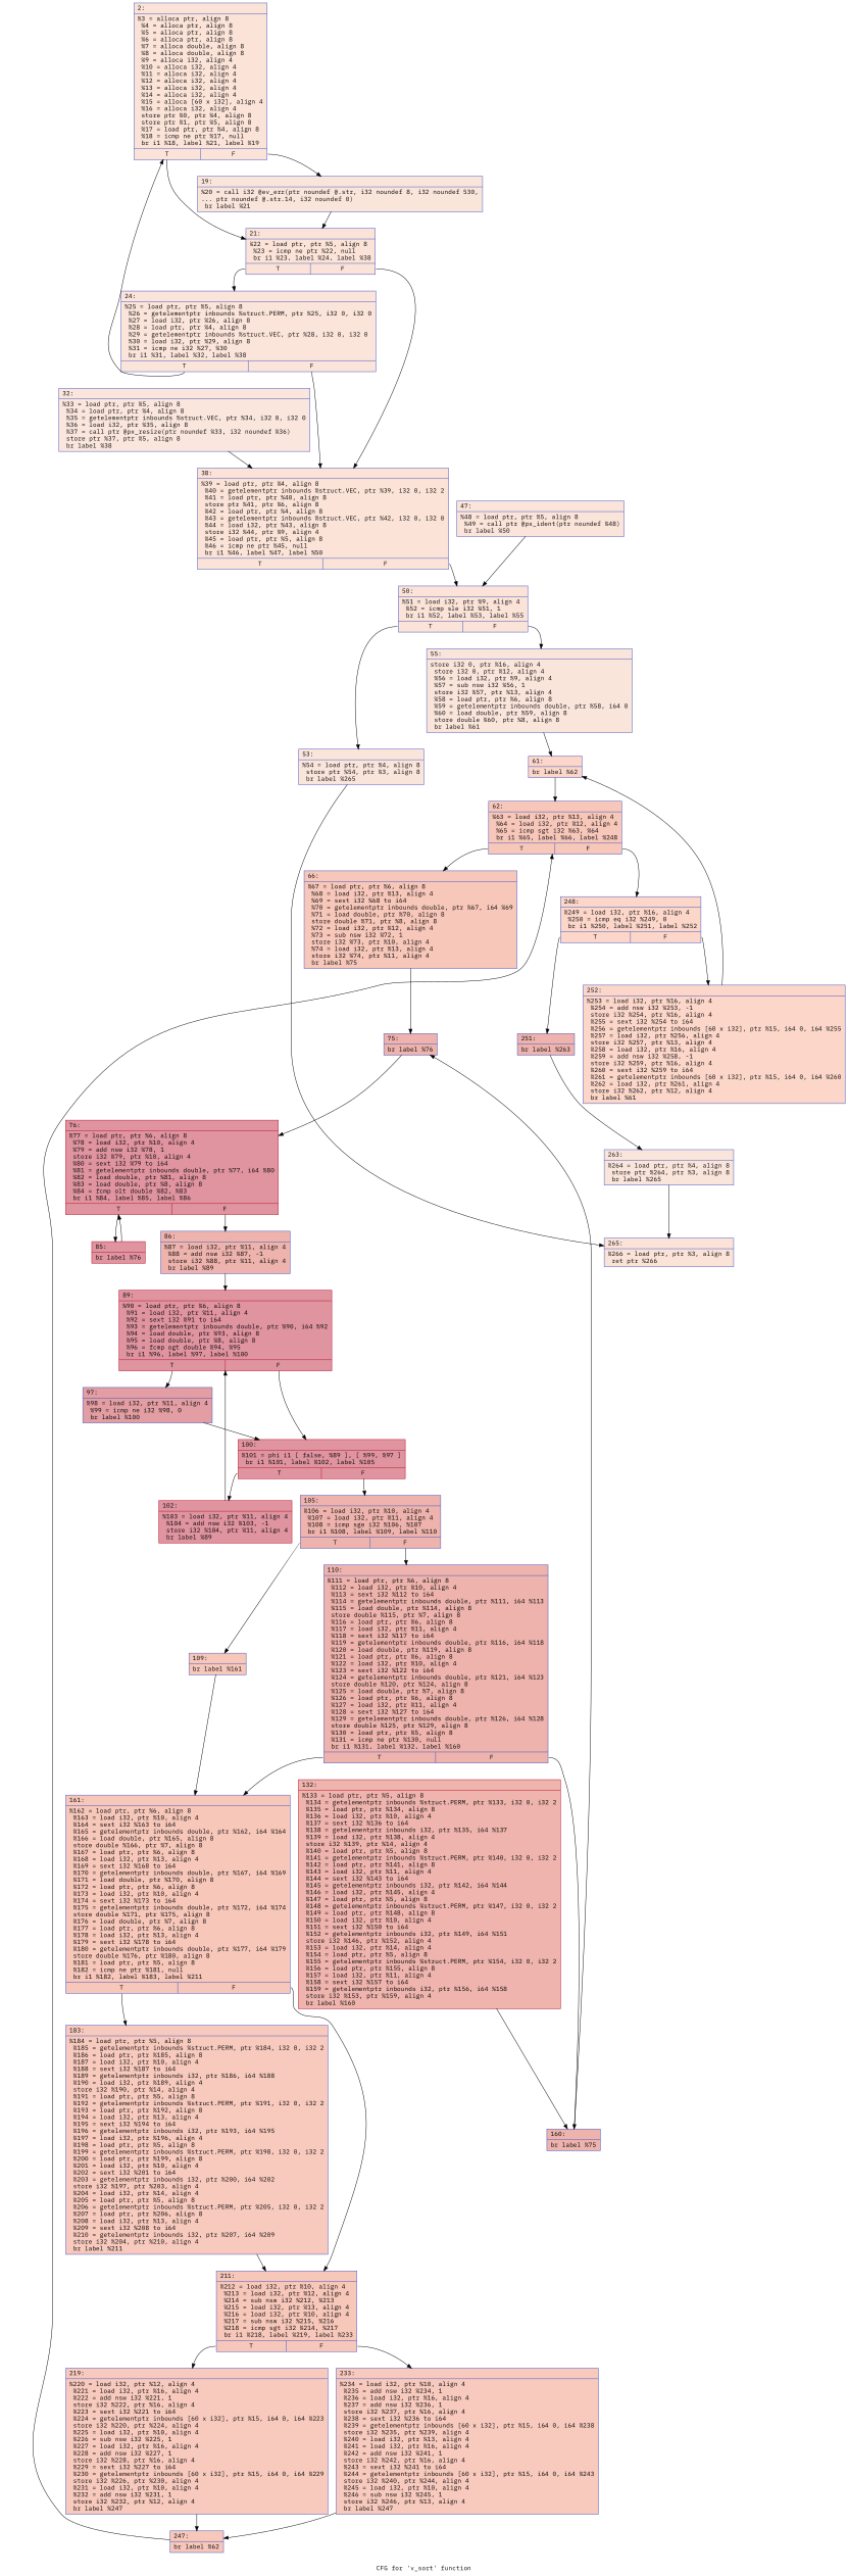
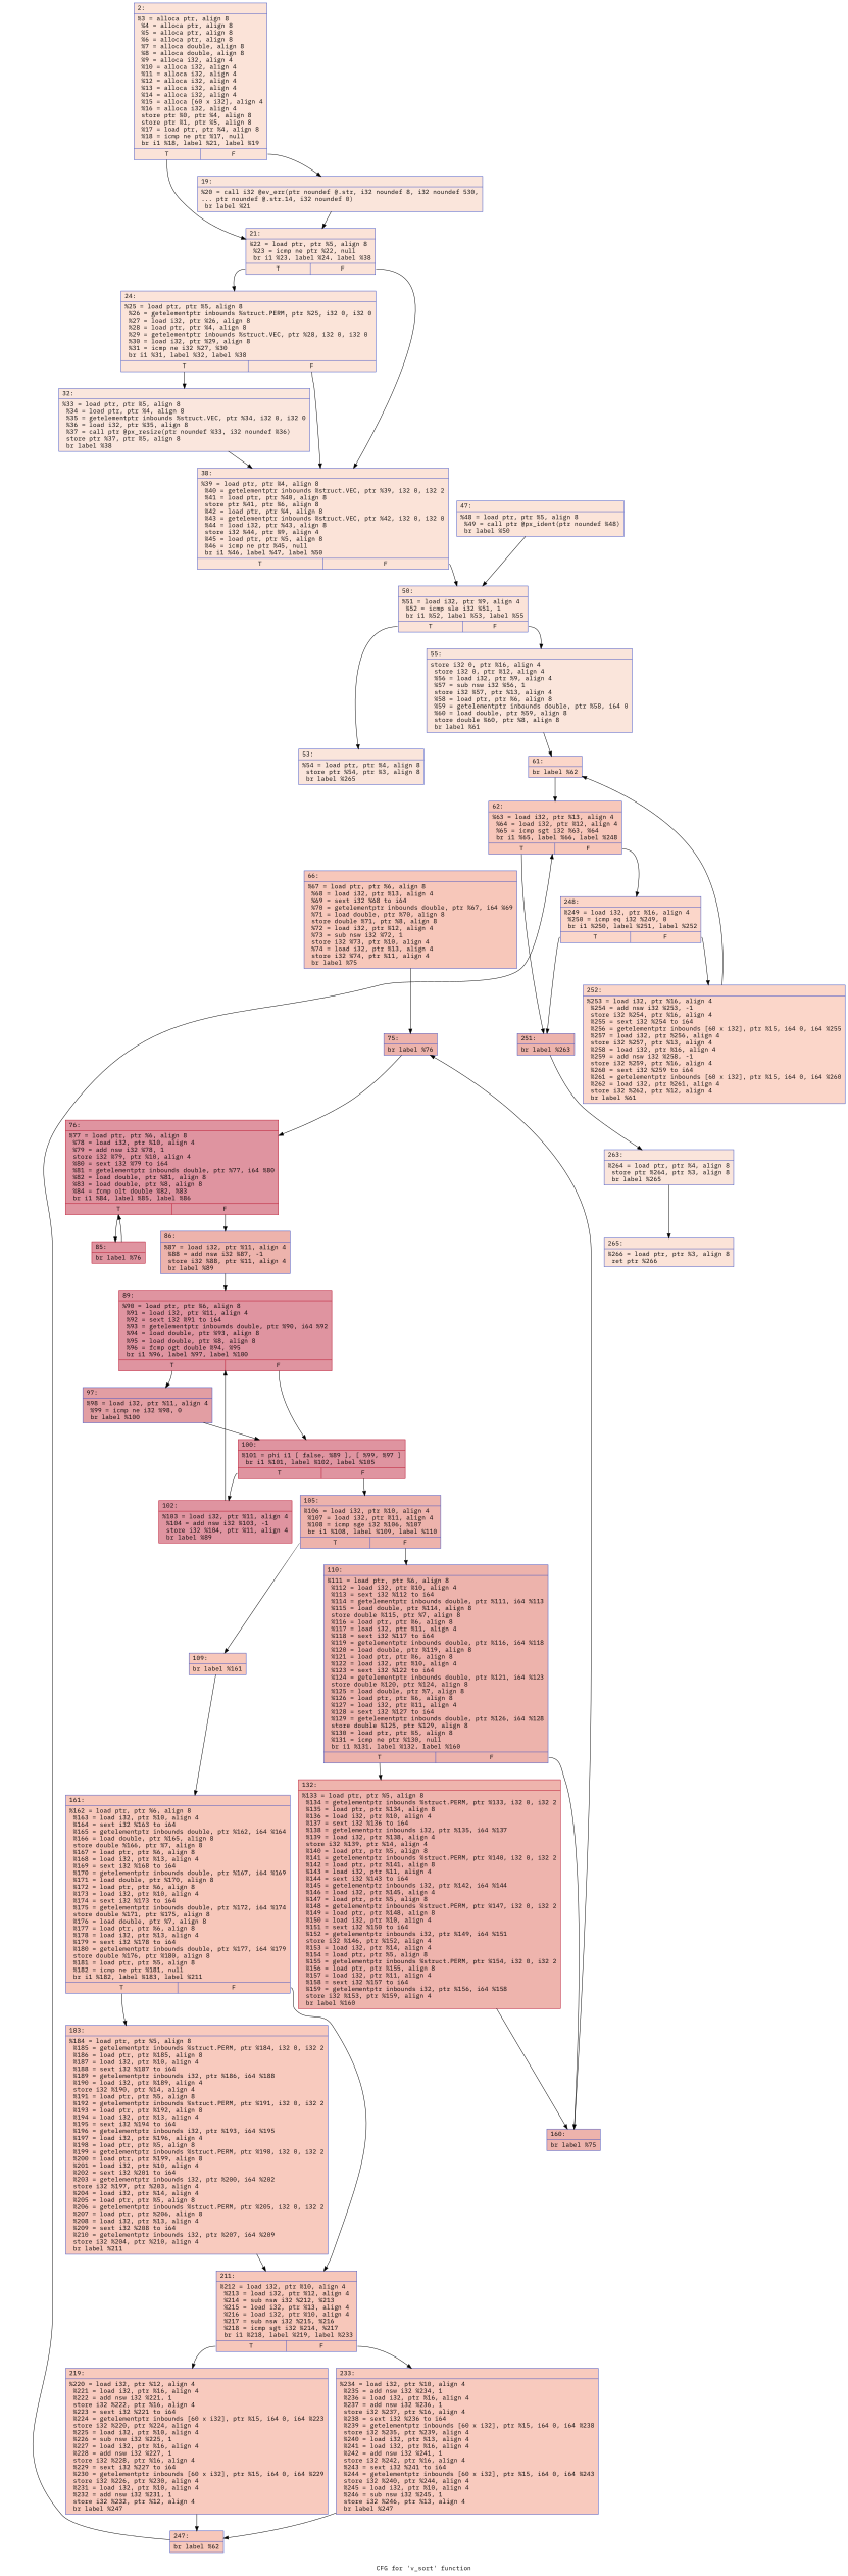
  digraph {
    fontname="IBM Plex Mono"
    label="CFG for 'v_sort' function"
    node [color="#3d50c3ff" fillcolor="#ec7f6370" fontname="IBM Plex Mono" shape=record style=filled]
    edge [fontname="IBM Plex Mono"]
    n1 [fillcolor="#f6bfa670" label="{2:\l|  %3 = alloca ptr, align 8\l  %4 = alloca ptr, align 8\l  %5 = alloca ptr, align 8\l  %6 = alloca ptr, align 8\l  %7 = alloca double, align 8\l  %8 = alloca double, align 8\l  %9 = alloca i32, align 4\l  %10 = alloca i32, align 4\l  %11 = alloca i32, align 4\l  %12 = alloca i32, align 4\l  %13 = alloca i32, align 4\l  %14 = alloca i32, align 4\l  %15 = alloca [60 x i32], align 4\l  %16 = alloca i32, align 4\l  store ptr %0, ptr %4, align 8\l  store ptr %1, ptr %5, align 8\l  %17 = load ptr, ptr %4, align 8\l  %18 = icmp ne ptr %17, null\l  br i1 %18, label %21, label %19\l|{<s0>T|<s1>F}}"]
    n2 [fillcolor="#f6bfa670" label="{21:\l|  %22 = load ptr, ptr %5, align 8\l  %23 = icmp ne ptr %22, null\l  br i1 %23, label %24, label %38\l|{<s0>T|<s1>F}}"]
    n3 [fillcolor="#f4c5ad70" label="{19:\l|  %20 = call i32 @ev_err(ptr noundef @.str, i32 noundef 8, i32 noundef 530,\l... ptr noundef @.str.14, i32 noundef 0)\l  br label %21\l}"]
    n4 [fillcolor="#f5c1a970" label="{24:\l|  %25 = load ptr, ptr %5, align 8\l  %26 = getelementptr inbounds %struct.PERM, ptr %25, i32 0, i32 0\l  %27 = load i32, ptr %26, align 8\l  %28 = load ptr, ptr %4, align 8\l  %29 = getelementptr inbounds %struct.VEC, ptr %28, i32 0, i32 0\l  %30 = load i32, ptr %29, align 8\l  %31 = icmp ne i32 %27, %30\l  br i1 %31, label %32, label %38\l|{<s0>T|<s1>F}}"]
    n5 [fillcolor="#f6bfa670" label="{38:\l|  %39 = load ptr, ptr %4, align 8\l  %40 = getelementptr inbounds %struct.VEC, ptr %39, i32 0, i32 2\l  %41 = load ptr, ptr %40, align 8\l  store ptr %41, ptr %6, align 8\l  %42 = load ptr, ptr %4, align 8\l  %43 = getelementptr inbounds %struct.VEC, ptr %42, i32 0, i32 0\l  %44 = load i32, ptr %43, align 8\l  store i32 %44, ptr %9, align 4\l  %45 = load ptr, ptr %5, align 8\l  %46 = icmp ne ptr %45, null\l  br i1 %46, label %47, label %50\l|{<s0>T|<s1>F}}"]
    n6 [fillcolor="#f3c7b170" label="{32:\l|  %33 = load ptr, ptr %5, align 8\l  %34 = load ptr, ptr %4, align 8\l  %35 = getelementptr inbounds %struct.VEC, ptr %34, i32 0, i32 0\l  %36 = load i32, ptr %35, align 8\l  %37 = call ptr @px_resize(ptr noundef %33, i32 noundef %36)\l  store ptr %37, ptr %5, align 8\l  br label %38\l}"]
    n7 [fillcolor="#f6bfa670" label="{50:\l|  %51 = load i32, ptr %9, align 4\l  %52 = icmp sle i32 %51, 1\l  br i1 %52, label %53, label %55\l|{<s0>T|<s1>F}}"]
    n8 [fillcolor="#f5c1a970" label="{47:\l|  %48 = load ptr, ptr %5, align 8\l  %49 = call ptr @px_ident(ptr noundef %48)\l  br label %50\l}"]
    n9 [fillcolor="#f4c5ad70" label="{53:\l|  %54 = load ptr, ptr %4, align 8\l  store ptr %54, ptr %3, align 8\l  br label %265\l}"]
    n10 [fillcolor="#f4c5ad70" label="{55:\l|  store i32 0, ptr %16, align 4\l  store i32 0, ptr %12, align 4\l  %56 = load i32, ptr %9, align 4\l  %57 = sub nsw i32 %56, 1\l  store i32 %57, ptr %13, align 4\l  %58 = load ptr, ptr %6, align 8\l  %59 = getelementptr inbounds double, ptr %58, i64 0\l  %60 = load double, ptr %59, align 8\l  store double %60, ptr %8, align 8\l  br label %61\l}"]
    n11 [fillcolor="#f6bfa670" label="{265:\l|  %266 = load ptr, ptr %3, align 8\l  ret ptr %266\l}"]
    n12 [fillcolor="#f6a38570" label="{61:\l|  br label %62\l}"]
    n13 [label="{62:\l|  %63 = load i32, ptr %13, align 4\l  %64 = load i32, ptr %12, align 4\l  %65 = icmp sgt i32 %63, %64\l  br i1 %65, label %66, label %248\l|{<s0>T|<s1>F}}"]
    n14 [label="{66:\l|  %67 = load ptr, ptr %6, align 8\l  %68 = load i32, ptr %13, align 4\l  %69 = sext i32 %68 to i64\l  %70 = getelementptr inbounds double, ptr %67, i64 %69\l  %71 = load double, ptr %70, align 8\l  store double %71, ptr %8, align 8\l  %72 = load i32, ptr %12, align 4\l  %73 = sub nsw i32 %72, 1\l  store i32 %73, ptr %10, align 4\l  %74 = load i32, ptr %13, align 4\l  store i32 %74, ptr %11, align 4\l  br label %75\l}"]
    n15 [fillcolor="#f6a38570" label="{248:\l|  %249 = load i32, ptr %16, align 4\l  %250 = icmp eq i32 %249, 0\l  br i1 %250, label %251, label %252\l|{<s0>T|<s1>F}}"]
    n16 [fillcolor="#d6524470" label="{75:\l|  br label %76\l}"]
    n17 [fillcolor="#d6524470" label="{251:\l|  br label %263\l}"]
    n18 [fillcolor="#f6a38570" label="{252:\l|  %253 = load i32, ptr %16, align 4\l  %254 = add nsw i32 %253, -1\l  store i32 %254, ptr %16, align 4\l  %255 = sext i32 %254 to i64\l  %256 = getelementptr inbounds [60 x i32], ptr %15, i64 0, i64 %255\l  %257 = load i32, ptr %256, align 4\l  store i32 %257, ptr %13, align 4\l  %258 = load i32, ptr %16, align 4\l  %259 = add nsw i32 %258, -1\l  store i32 %259, ptr %16, align 4\l  %260 = sext i32 %259 to i64\l  %261 = getelementptr inbounds [60 x i32], ptr %15, i64 0, i64 %260\l  %262 = load i32, ptr %261, align 4\l  store i32 %262, ptr %12, align 4\l  br label %61\l}"]
    n19 [color="#b70d28ff" fillcolor="#b70d2870" label="{76:\l|  %77 = load ptr, ptr %6, align 8\l  %78 = load i32, ptr %10, align 4\l  %79 = add nsw i32 %78, 1\l  store i32 %79, ptr %10, align 4\l  %80 = sext i32 %79 to i64\l  %81 = getelementptr inbounds double, ptr %77, i64 %80\l  %82 = load double, ptr %81, align 8\l  %83 = load double, ptr %8, align 8\l  %84 = fcmp olt double %82, %83\l  br i1 %84, label %85, label %86\l|{<s0>T|<s1>F}}"]
    n20 [fillcolor="#f4c5ad70" label="{263:\l|  %264 = load ptr, ptr %4, align 8\l  store ptr %264, ptr %3, align 8\l  br label %265\l}"]
    n21 [color="#b70d28ff" fillcolor="#b70d2870" label="{85:\l|  br label %76\l}"]
    n22 [fillcolor="#d6524470" label="{86:\l|  %87 = load i32, ptr %11, align 4\l  %88 = add nsw i32 %87, -1\l  store i32 %88, ptr %11, align 4\l  br label %89\l}"]
    n23 [color="#b70d28ff" fillcolor="#b70d2870" label="{89:\l|  %90 = load ptr, ptr %6, align 8\l  %91 = load i32, ptr %11, align 4\l  %92 = sext i32 %91 to i64\l  %93 = getelementptr inbounds double, ptr %90, i64 %92\l  %94 = load double, ptr %93, align 8\l  %95 = load double, ptr %8, align 8\l  %96 = fcmp ogt double %94, %95\l  br i1 %96, label %97, label %100\l|{<s0>T|<s1>F}}"]
    n24 [fillcolor="#be242e70" label="{97:\l|  %98 = load i32, ptr %11, align 4\l  %99 = icmp ne i32 %98, 0\l  br label %100\l}"]
    n25 [color="#b70d28ff" fillcolor="#b70d2870" label="{100:\l|  %101 = phi i1 [ false, %89 ], [ %99, %97 ]\l  br i1 %101, label %102, label %105\l|{<s0>T|<s1>F}}"]
    n26 [color="#b70d28ff" fillcolor="#b70d2870" label="{102:\l|  %103 = load i32, ptr %11, align 4\l  %104 = add nsw i32 %103, -1\l  store i32 %104, ptr %11, align 4\l  br label %89\l}"]
    n27 [fillcolor="#d6524470" label="{105:\l|  %106 = load i32, ptr %10, align 4\l  %107 = load i32, ptr %11, align 4\l  %108 = icmp sge i32 %106, %107\l  br i1 %108, label %109, label %110\l|{<s0>T|<s1>F}}"]
    n28 [label="{109:\l|  br label %161\l}"]
    n29 [fillcolor="#d6524470" label="{110:\l|  %111 = load ptr, ptr %6, align 8\l  %112 = load i32, ptr %10, align 4\l  %113 = sext i32 %112 to i64\l  %114 = getelementptr inbounds double, ptr %111, i64 %113\l  %115 = load double, ptr %114, align 8\l  store double %115, ptr %7, align 8\l  %116 = load ptr, ptr %6, align 8\l  %117 = load i32, ptr %11, align 4\l  %118 = sext i32 %117 to i64\l  %119 = getelementptr inbounds double, ptr %116, i64 %118\l  %120 = load double, ptr %119, align 8\l  %121 = load ptr, ptr %6, align 8\l  %122 = load i32, ptr %10, align 4\l  %123 = sext i32 %122 to i64\l  %124 = getelementptr inbounds double, ptr %121, i64 %123\l  store double %120, ptr %124, align 8\l  %125 = load double, ptr %7, align 8\l  %126 = load ptr, ptr %6, align 8\l  %127 = load i32, ptr %11, align 4\l  %128 = sext i32 %127 to i64\l  %129 = getelementptr inbounds double, ptr %126, i64 %128\l  store double %125, ptr %129, align 8\l  %130 = load ptr, ptr %5, align 8\l  %131 = icmp ne ptr %130, null\l  br i1 %131, label %132, label %160\l|{<s0>T|<s1>F}}"]
    n30 [label="{161:\l|  %162 = load ptr, ptr %6, align 8\l  %163 = load i32, ptr %10, align 4\l  %164 = sext i32 %163 to i64\l  %165 = getelementptr inbounds double, ptr %162, i64 %164\l  %166 = load double, ptr %165, align 8\l  store double %166, ptr %7, align 8\l  %167 = load ptr, ptr %6, align 8\l  %168 = load i32, ptr %13, align 4\l  %169 = sext i32 %168 to i64\l  %170 = getelementptr inbounds double, ptr %167, i64 %169\l  %171 = load double, ptr %170, align 8\l  %172 = load ptr, ptr %6, align 8\l  %173 = load i32, ptr %10, align 4\l  %174 = sext i32 %173 to i64\l  %175 = getelementptr inbounds double, ptr %172, i64 %174\l  store double %171, ptr %175, align 8\l  %176 = load double, ptr %7, align 8\l  %177 = load ptr, ptr %6, align 8\l  %178 = load i32, ptr %13, align 4\l  %179 = sext i32 %178 to i64\l  %180 = getelementptr inbounds double, ptr %177, i64 %179\l  store double %176, ptr %180, align 8\l  %181 = load ptr, ptr %5, align 8\l  %182 = icmp ne ptr %181, null\l  br i1 %182, label %183, label %211\l|{<s0>T|<s1>F}}"]
    n31 [color="#b70d28ff" fillcolor="#d8564670" label="{132:\l|  %133 = load ptr, ptr %5, align 8\l  %134 = getelementptr inbounds %struct.PERM, ptr %133, i32 0, i32 2\l  %135 = load ptr, ptr %134, align 8\l  %136 = load i32, ptr %10, align 4\l  %137 = sext i32 %136 to i64\l  %138 = getelementptr inbounds i32, ptr %135, i64 %137\l  %139 = load i32, ptr %138, align 4\l  store i32 %139, ptr %14, align 4\l  %140 = load ptr, ptr %5, align 8\l  %141 = getelementptr inbounds %struct.PERM, ptr %140, i32 0, i32 2\l  %142 = load ptr, ptr %141, align 8\l  %143 = load i32, ptr %11, align 4\l  %144 = sext i32 %143 to i64\l  %145 = getelementptr inbounds i32, ptr %142, i64 %144\l  %146 = load i32, ptr %145, align 4\l  %147 = load ptr, ptr %5, align 8\l  %148 = getelementptr inbounds %struct.PERM, ptr %147, i32 0, i32 2\l  %149 = load ptr, ptr %148, align 8\l  %150 = load i32, ptr %10, align 4\l  %151 = sext i32 %150 to i64\l  %152 = getelementptr inbounds i32, ptr %149, i64 %151\l  store i32 %146, ptr %152, align 4\l  %153 = load i32, ptr %14, align 4\l  %154 = load ptr, ptr %5, align 8\l  %155 = getelementptr inbounds %struct.PERM, ptr %154, i32 0, i32 2\l  %156 = load ptr, ptr %155, align 8\l  %157 = load i32, ptr %11, align 4\l  %158 = sext i32 %157 to i64\l  %159 = getelementptr inbounds i32, ptr %156, i64 %158\l  store i32 %153, ptr %159, align 4\l  br label %160\l}"]
    n32 [fillcolor="#d6524470" label="{160:\l|  br label %75\l}"]
    n33 [fillcolor="#ef886b70" label="{183:\l|  %184 = load ptr, ptr %5, align 8\l  %185 = getelementptr inbounds %struct.PERM, ptr %184, i32 0, i32 2\l  %186 = load ptr, ptr %185, align 8\l  %187 = load i32, ptr %10, align 4\l  %188 = sext i32 %187 to i64\l  %189 = getelementptr inbounds i32, ptr %186, i64 %188\l  %190 = load i32, ptr %189, align 4\l  store i32 %190, ptr %14, align 4\l  %191 = load ptr, ptr %5, align 8\l  %192 = getelementptr inbounds %struct.PERM, ptr %191, i32 0, i32 2\l  %193 = load ptr, ptr %192, align 8\l  %194 = load i32, ptr %13, align 4\l  %195 = sext i32 %194 to i64\l  %196 = getelementptr inbounds i32, ptr %193, i64 %195\l  %197 = load i32, ptr %196, align 4\l  %198 = load ptr, ptr %5, align 8\l  %199 = getelementptr inbounds %struct.PERM, ptr %198, i32 0, i32 2\l  %200 = load ptr, ptr %199, align 8\l  %201 = load i32, ptr %10, align 4\l  %202 = sext i32 %201 to i64\l  %203 = getelementptr inbounds i32, ptr %200, i64 %202\l  store i32 %197, ptr %203, align 4\l  %204 = load i32, ptr %14, align 4\l  %205 = load ptr, ptr %5, align 8\l  %206 = getelementptr inbounds %struct.PERM, ptr %205, i32 0, i32 2\l  %207 = load ptr, ptr %206, align 8\l  %208 = load i32, ptr %13, align 4\l  %209 = sext i32 %208 to i64\l  %210 = getelementptr inbounds i32, ptr %207, i64 %209\l  store i32 %204, ptr %210, align 4\l  br label %211\l}"]
    n34 [label="{211:\l|  %212 = load i32, ptr %10, align 4\l  %213 = load i32, ptr %12, align 4\l  %214 = sub nsw i32 %212, %213\l  %215 = load i32, ptr %13, align 4\l  %216 = load i32, ptr %10, align 4\l  %217 = sub nsw i32 %215, %216\l  %218 = icmp sgt i32 %214, %217\l  br i1 %218, label %219, label %233\l|{<s0>T|<s1>F}}"]
    n35 [fillcolor="#ef886b70" label="{219:\l|  %220 = load i32, ptr %12, align 4\l  %221 = load i32, ptr %16, align 4\l  %222 = add nsw i32 %221, 1\l  store i32 %222, ptr %16, align 4\l  %223 = sext i32 %221 to i64\l  %224 = getelementptr inbounds [60 x i32], ptr %15, i64 0, i64 %223\l  store i32 %220, ptr %224, align 4\l  %225 = load i32, ptr %10, align 4\l  %226 = sub nsw i32 %225, 1\l  %227 = load i32, ptr %16, align 4\l  %228 = add nsw i32 %227, 1\l  store i32 %228, ptr %16, align 4\l  %229 = sext i32 %227 to i64\l  %230 = getelementptr inbounds [60 x i32], ptr %15, i64 0, i64 %229\l  store i32 %226, ptr %230, align 4\l  %231 = load i32, ptr %10, align 4\l  %232 = add nsw i32 %231, 1\l  store i32 %232, ptr %12, align 4\l  br label %247\l}"]
    n36 [fillcolor="#ef886b70" label="{233:\l|  %234 = load i32, ptr %10, align 4\l  %235 = add nsw i32 %234, 1\l  %236 = load i32, ptr %16, align 4\l  %237 = add nsw i32 %236, 1\l  store i32 %237, ptr %16, align 4\l  %238 = sext i32 %236 to i64\l  %239 = getelementptr inbounds [60 x i32], ptr %15, i64 0, i64 %238\l  store i32 %235, ptr %239, align 4\l  %240 = load i32, ptr %13, align 4\l  %241 = load i32, ptr %16, align 4\l  %242 = add nsw i32 %241, 1\l  store i32 %242, ptr %16, align 4\l  %243 = sext i32 %241 to i64\l  %244 = getelementptr inbounds [60 x i32], ptr %15, i64 0, i64 %243\l  store i32 %240, ptr %244, align 4\l  %245 = load i32, ptr %10, align 4\l  %246 = sub nsw i32 %245, 1\l  store i32 %246, ptr %13, align 4\l  br label %247\l}"]
    n37 [label="{247:\l|  br label %62\l}"]
    n1 -> n2 [tailport=s0]
    n1 -> n3 [tailport=s1]
    n2 -> n4 [tailport=s0]
    n2 -> n5 [tailport=s1]
    n3 -> n2
    n4 -> n5 [tailport=s1]
-   n4 -> n1 [tailport=s0]
+   n4 -> n6 [tailport=s0]
    n5 -> n7 [tailport=s1]
    n6 -> n5
    n7 -> n9 [tailport=s0]
    n7 -> n10 [tailport=s1]
    n8 -> n7
-   n9 -> n11
    n10 -> n12
    n12 -> n13
-   n13 -> n14 [tailport=s0]
+   n13 -> n17 [tailport=s0]
    n13 -> n15 [tailport=s1]
    n14 -> n16
    n15 -> n17 [tailport=s0]
    n15 -> n18 [tailport=s1]
    n16 -> n19
    n17 -> n20
    n18 -> n12
    n19 -> n21 [tailport=s0]
    n19 -> n22 [tailport=s1]
    n20 -> n11
    n21 -> n19
    n22 -> n23
    n23 -> n24 [tailport=s0]
    n23 -> n25 [tailport=s1]
    n24 -> n25
    n25 -> n26 [tailport=s0]
    n25 -> n27 [tailport=s1]
    n26 -> n23
    n27 -> n28 [tailport=s0]
    n27 -> n29 [tailport=s1]
    n28 -> n30
-   n29 -> n30 [tailport=s0]
+   n29 -> n31 [tailport=s0]
    n29 -> n32 [tailport=s1]
    n30 -> n33 [tailport=s0]
    n30 -> n34 [tailport=s1]
    n31 -> n32
    n32 -> n16
    n33 -> n34
    n34 -> n35 [tailport=s0]
    n34 -> n36 [tailport=s1]
    n35 -> n37
    n36 -> n37
    n37 -> n13
  }
